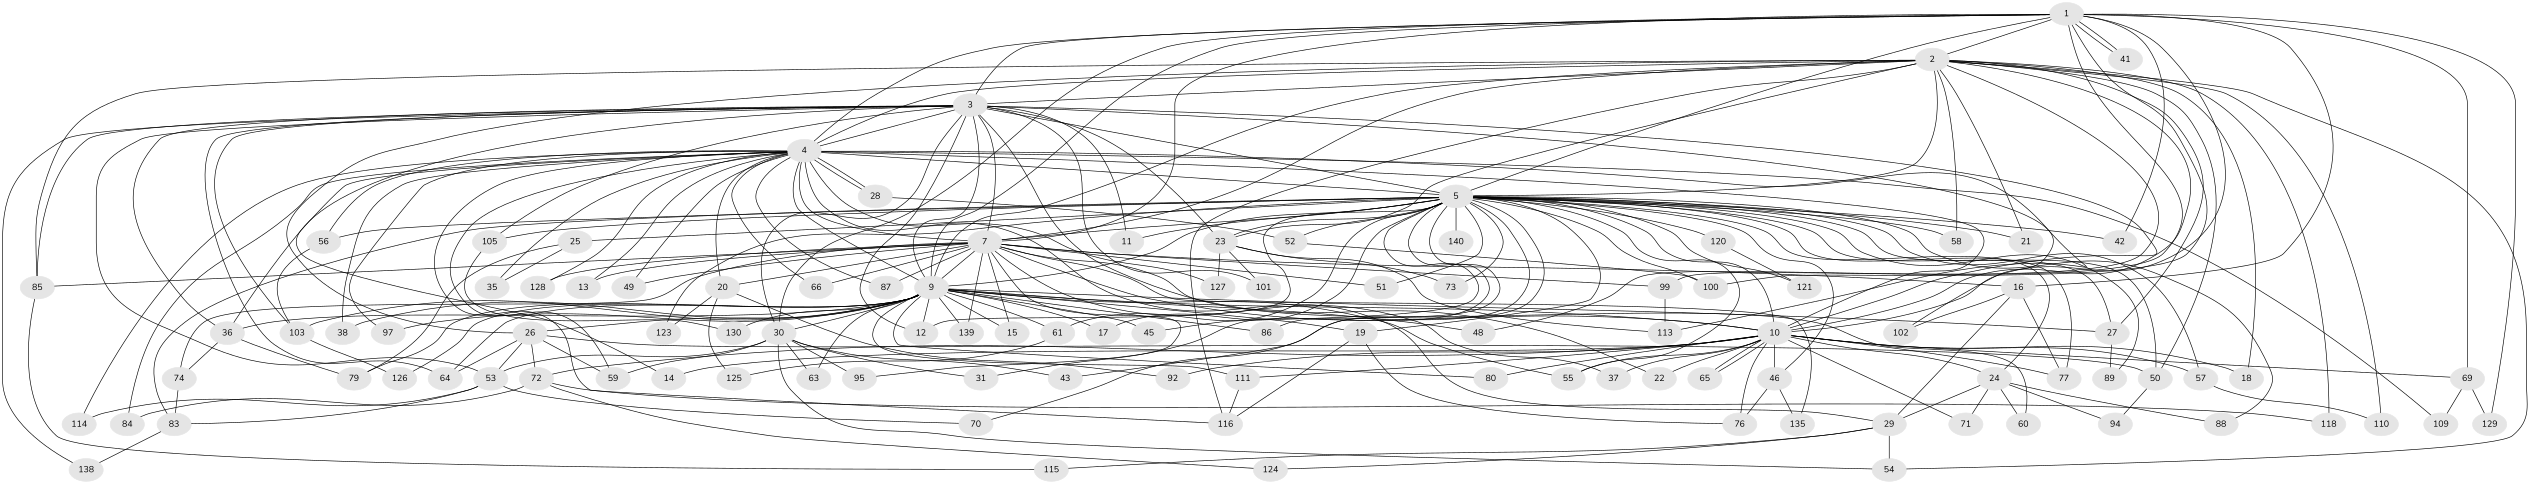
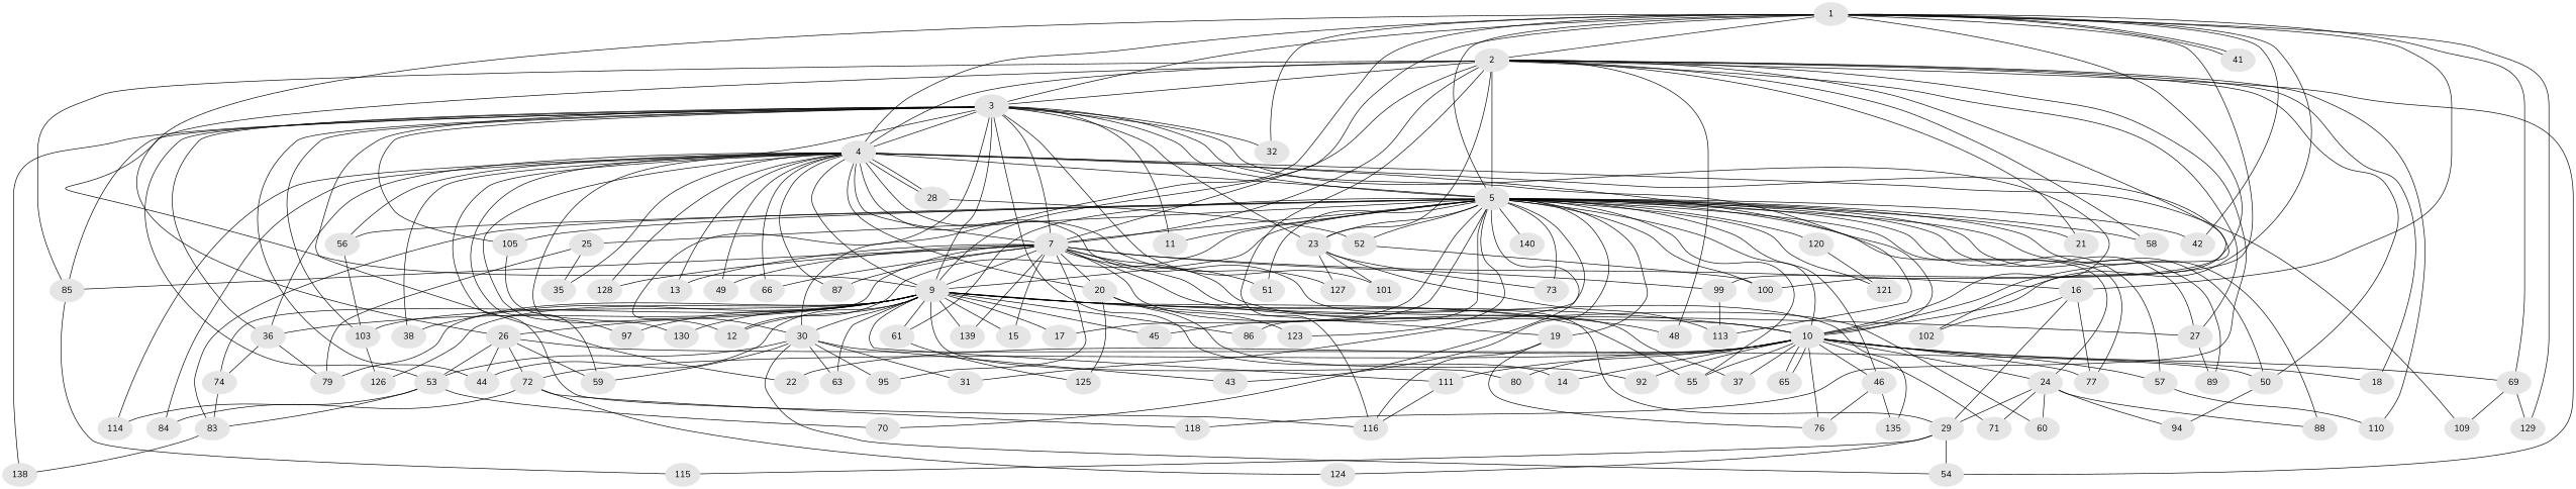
  graph {
    fontname=Nunito
    node [color=gray90 fontname=Nunito style=filled]
    edge [fontname=Nunito]
    1 [super="+82"]
    2 [super="+33"]
    3 [super="+90"]
    4 [super="+8"]
    5 [super="+6"]
    7 [super="+47"]
    9 [super="+39"]
    10 [super="+34"]
    16 [super="+81"]
    30 [super="+108"]
+   32
    41
    42
    69
    99 [super="+119"]
    100 [super="+131"]
    129
    18
    21
    23 [super="+40"]
    26 [super="+104"]
    27 [super="+65"]
    48
    50 [super="+91"]
    54 [super="+68"]
    58
    85 [super="+96"]
    110
    116 [super="+132"]
    118
    11
    12 [super="+107"]
    14
    22
    36 [super="+67"]
    53 [super="+134"]
-   64 [super="+98"]
+   64 [super="+98" label=44]
    101
    103 [super="+122"]
    105
    113
    138
    13
    20
    28
    29 [super="+44"]
    35
    38
    49
    56
    59 [super="+106"]
    66
    84
    87
    97
    102
    109
    114
    127
    128
    17
    19 [super="+136"]
    24 [super="+62"]
    25
    31
    43
    45
    46
    51
    52
    55 [super="+78"]
    57
    61
    70
    73
    77 [super="+112"]
    83 [super="+133"]
    86
    88
    89
    120
    121
    123
    140
    15
    37
    60
    74
    95
    135
    139
    63
    79 [super="+117"]
    80
    111 [super="+137"]
    126
    130
    71
    72
    n100 [label=65]
    76 [super="+93"]
    92
    94
    115
    125
    124
    1 -- 2
    1 -- 3
    1 -- 4 [weight=2]
    1 -- 5 [weight=2]
    1 -- 7
    1 -- 9
    1 -- 10 [weight=2]
    1 -- 16
    1 -- 30
+   1 -- 32
    1 -- 41
    1 -- 41
    1 -- 42
    1 -- 69
    1 -- 99
    1 -- 100
    1 -- 129
    2 -- 3
    2 -- 4 [weight=3]
    2 -- 5 [weight=2]
    2 -- 7
    2 -- 9 [weight=2]
    2 -- 10
    2 -- 18
    2 -- 21
    2 -- 23
    2 -- 26
    2 -- 27
    2 -- 48
    2 -- 50
    2 -- 54
    2 -- 58
    2 -- 85
    2 -- 110
    2 -- 116
    2 -- 118
    3 -- 4 [weight=2]
    3 -- 5 [weight=2]
    3 -- 7
    3 -- 9
    3 -- 10
    3 -- 30
+   3 -- 32
    3 -- 23
    3 -- 85
    3 -- 11
    3 -- 12
    3 -- 14
    3 -- 22
    3 -- 36
    3 -- 53
    3 -- 64
    3 -- 101
    3 -- 103
    3 -- 105
    3 -- 113
    3 -- 138
    4 -- 5 [weight=4]
    4 -- 7 [weight=2]
    4 -- 9 [weight=2]
    4 -- 10 [weight=2]
    4 -- 116
    4 -- 36
    4 -- 13
    4 -- 20
    4 -- 28
    4 -- 28
    4 -- 29
    4 -- 35
    4 -- 38
    4 -- 49
    4 -- 56
    4 -- 59
    4 -- 66
    4 -- 84
    4 -- 87
    4 -- 97
    4 -- 102
    4 -- 109
    4 -- 114
    4 -- 127
    4 -- 128
    5 -- 7 [weight=3]
    5 -- 9 [weight=2]
    5 -- 10 [weight=2]
    5 -- 42
    5 -- 100
    5 -- 21
    5 -- 23
    5 -- 27
    5 -- 50
    5 -- 58
    5 -- 11
    5 -- 12
    5 -- 105
    5 -- 56
    5 -- 17
    5 -- 19
    5 -- 24 [weight=2]
    5 -- 25 [weight=2]
    5 -- 31
    5 -- 43
    5 -- 45
    5 -- 46
    5 -- 51
    5 -- 52
    5 -- 55
    5 -- 57
    5 -- 61
    5 -- 70
    5 -- 73
    5 -- 77
    5 -- 83
    5 -- 86
    5 -- 88
    5 -- 89
    5 -- 120
    5 -- 121
    5 -- 123
    5 -- 140 [weight=2]
    7 -- 9
    7 -- 10
    7 -- 16
    7 -- 99
    7 -- 85
    7 -- 13
    7 -- 20
    7 -- 49
    7 -- 66
    7 -- 87
    7 -- 128
    7 -- 51
    7 -- 15
    7 -- 37
    7 -- 60
    7 -- 74
    7 -- 95
    7 -- 135
    7 -- 139
    9 -- 10
    9 -- 30
    9 -- 26 [weight=2]
    9 -- 27
    9 -- 48
    9 -- 12
    9 -- 36
    9 -- 64
    9 -- 103
    9 -- 38
    9 -- 97
    9 -- 17
    9 -- 19
    9 -- 45
    9 -- 55
    9 -- 61
    9 -- 86
    9 -- 15
    9 -- 139
    9 -- 63
    9 -- 79
    9 -- 80
    9 -- 111 [weight=2]
    9 -- 126
    9 -- 130
    10 -- 69
    10 -- 18
    10 -- 14
    10 -- 22
    10 -- 24
    10 -- 46
    10 -- 55
    10 -- 57
    10 -- 77
    10 -- 37
    10 -- 80
    10 -- 111
    10 -- 71
    10 -- 72
    10 -- n100
    10 -- n100
    10 -- 76
    10 -- 92
    16 -- 29 [weight=2]
    16 -- 102
    16 -- 77
    30 -- 54
    30 -- 53
    30 -- 59
    30 -- 31
    30 -- 43
    30 -- 95 [weight=2]
    30 -- 63
    69 -- 129
    69 -- 109
    99 -- 113
    23 -- 101
    23 -- 113
    23 -- 127
    23 -- 73
    26 -- 50
    26 -- 53
    26 -- 64
    26 -- 59
    26 -- 72
    27 -- 89
    50 -- 94
    85 -- 115
    36 -- 74
    36 -- 79
    53 -- 114
    53 -- 70
    53 -- 83
    103 -- 126
    105 -- 130
    20 -- 123
    20 -- 92
    20 -- 125
    28 -- 52
    29 -- 54
    29 -- 115
    29 -- 124
    56 -- 103
    19 -- 116
    19 -- 76
    24 -- 29
    24 -- 88
    24 -- 60
    24 -- 71
    24 -- 94
    25 -- 35
    25 -- 79
    46 -- 135
    46 -- 76
    52 -- 100
    57 -- 110
    61 -- 125
    83 -- 138
    120 -- 121
    74 -- 83
    111 -- 116
    72 -- 118
    72 -- 84
    72 -- 124
  }
